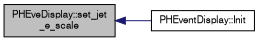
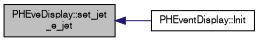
  digraph {
    rankdir=LR
    node [color=black fontname=FreeSans fontsize=10 shape=record]
-   n1 [fillcolor=grey75 fontcolor=black height=0.2 label="PHEveDisplay::set_jet\l_e_scale" style=filled width=0.4]
+   n1 [fillcolor=grey75 fontcolor=black height=0.2 label="PHEveDisplay::set_jet\l_e_jet" style=filled width=0.4]
    n2 [height=0.2 label="PHEventDisplay::Init" width=0.4]
    n1 -> n2 [color=midnightblue dir=back fontname=FreeSans fontsize=10 labelfontname=FreeSans labelfontsize=10 style=solid]
  }
